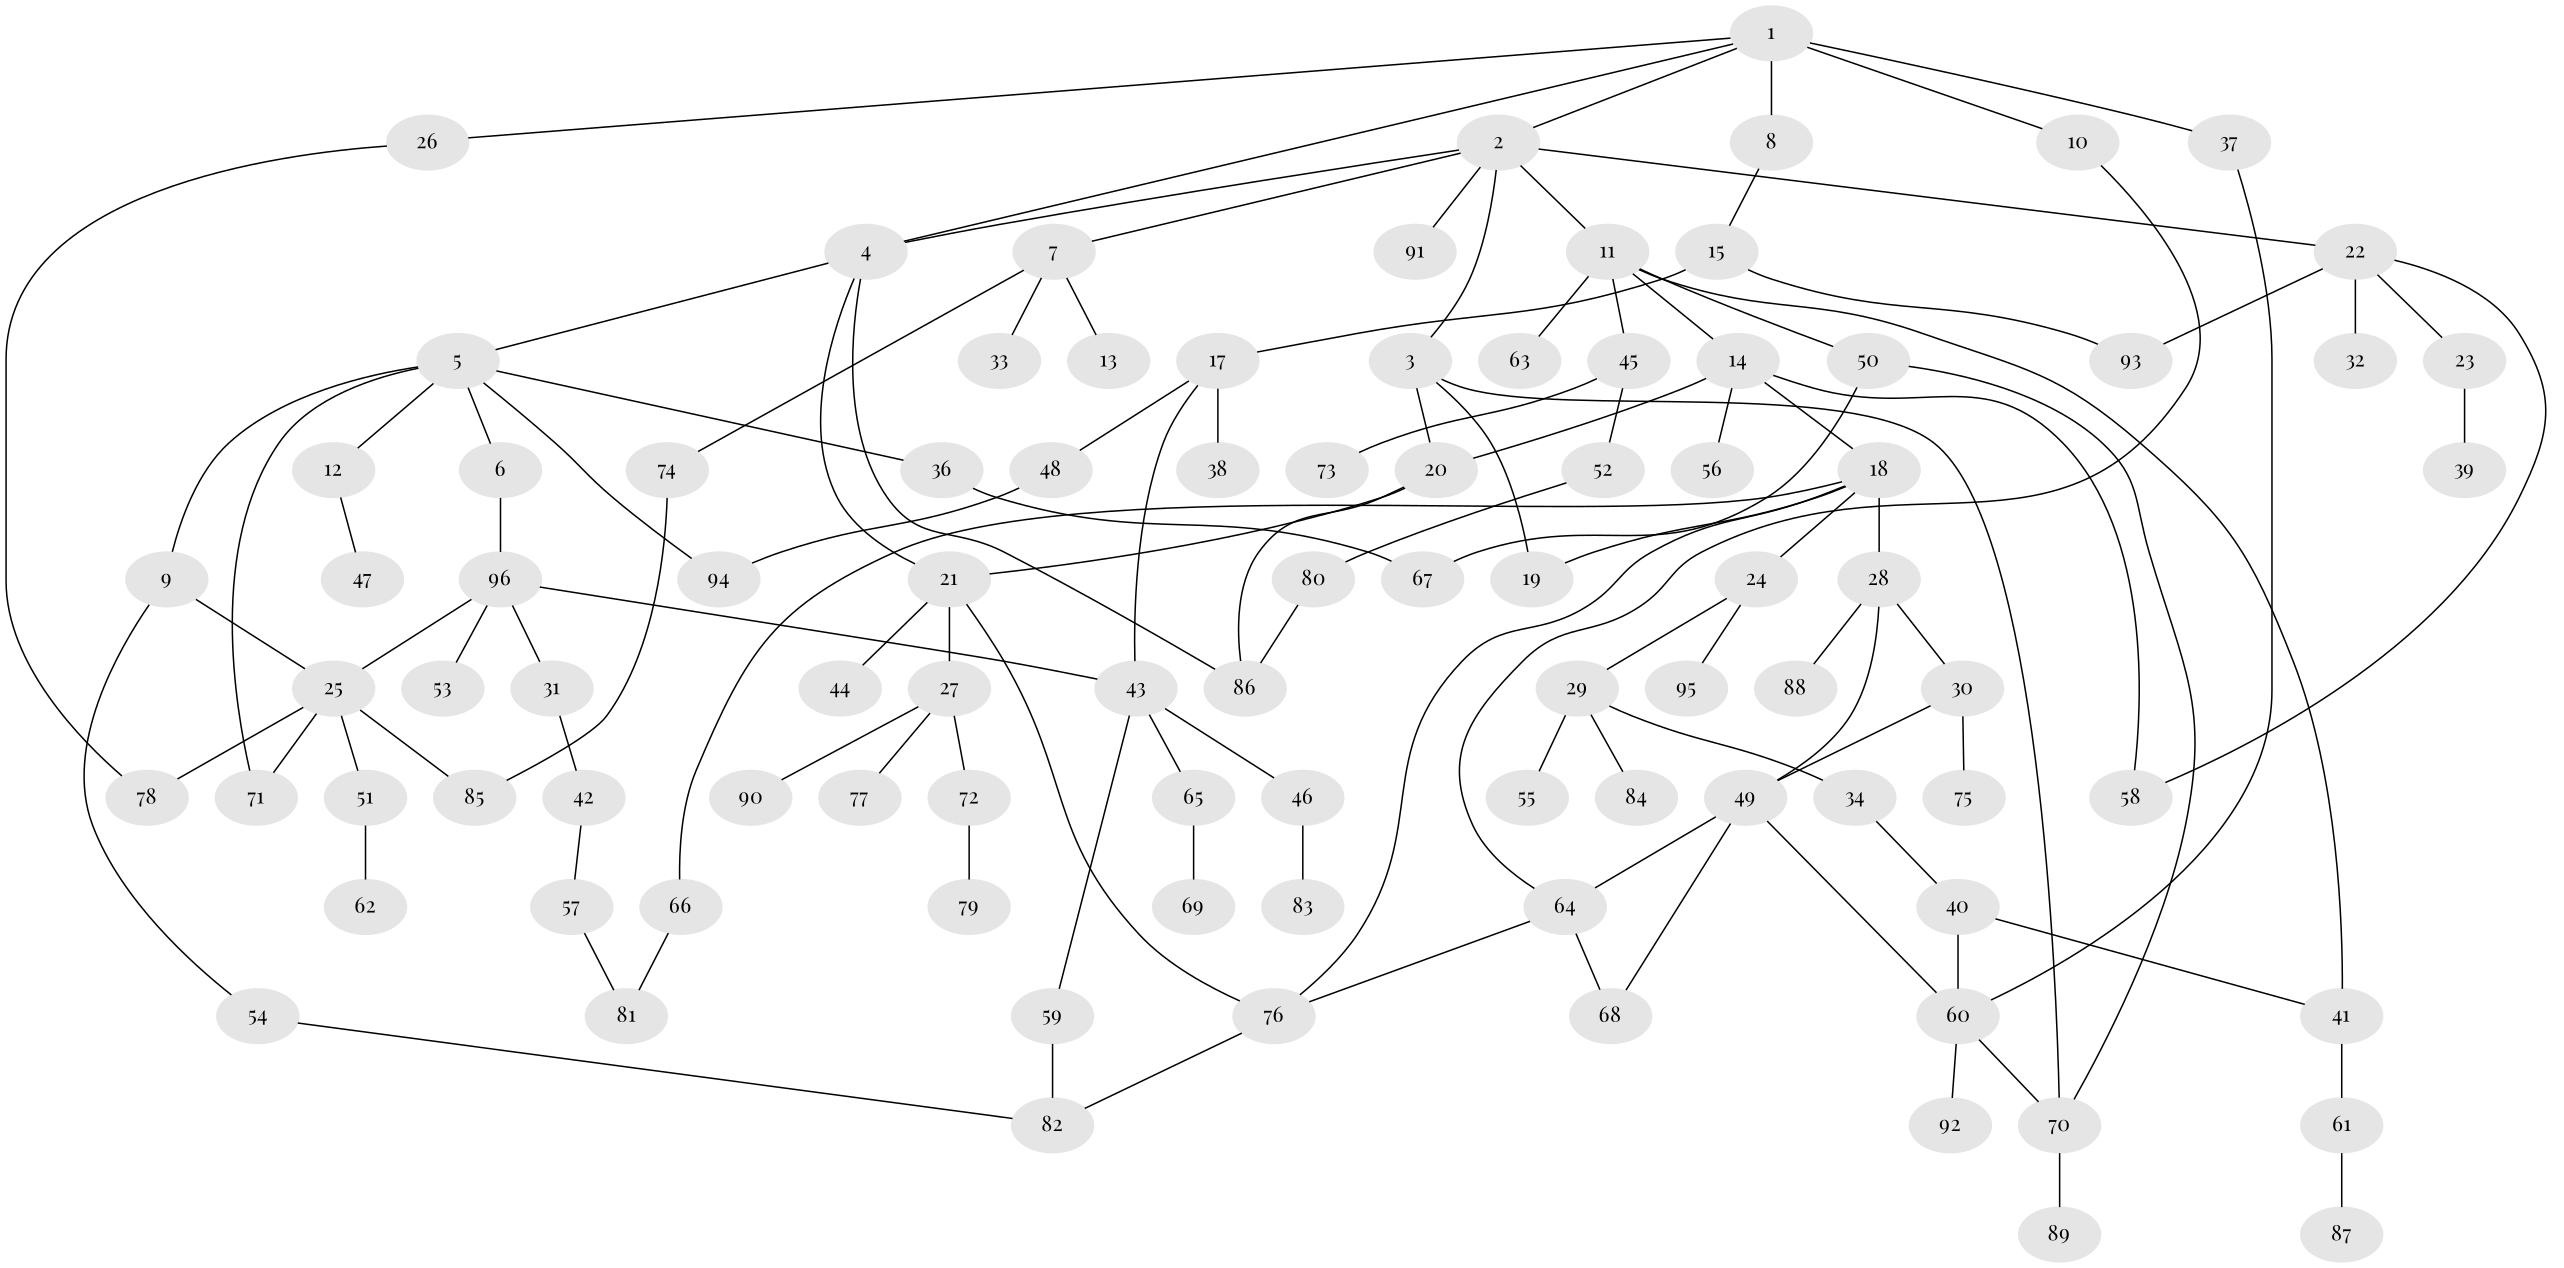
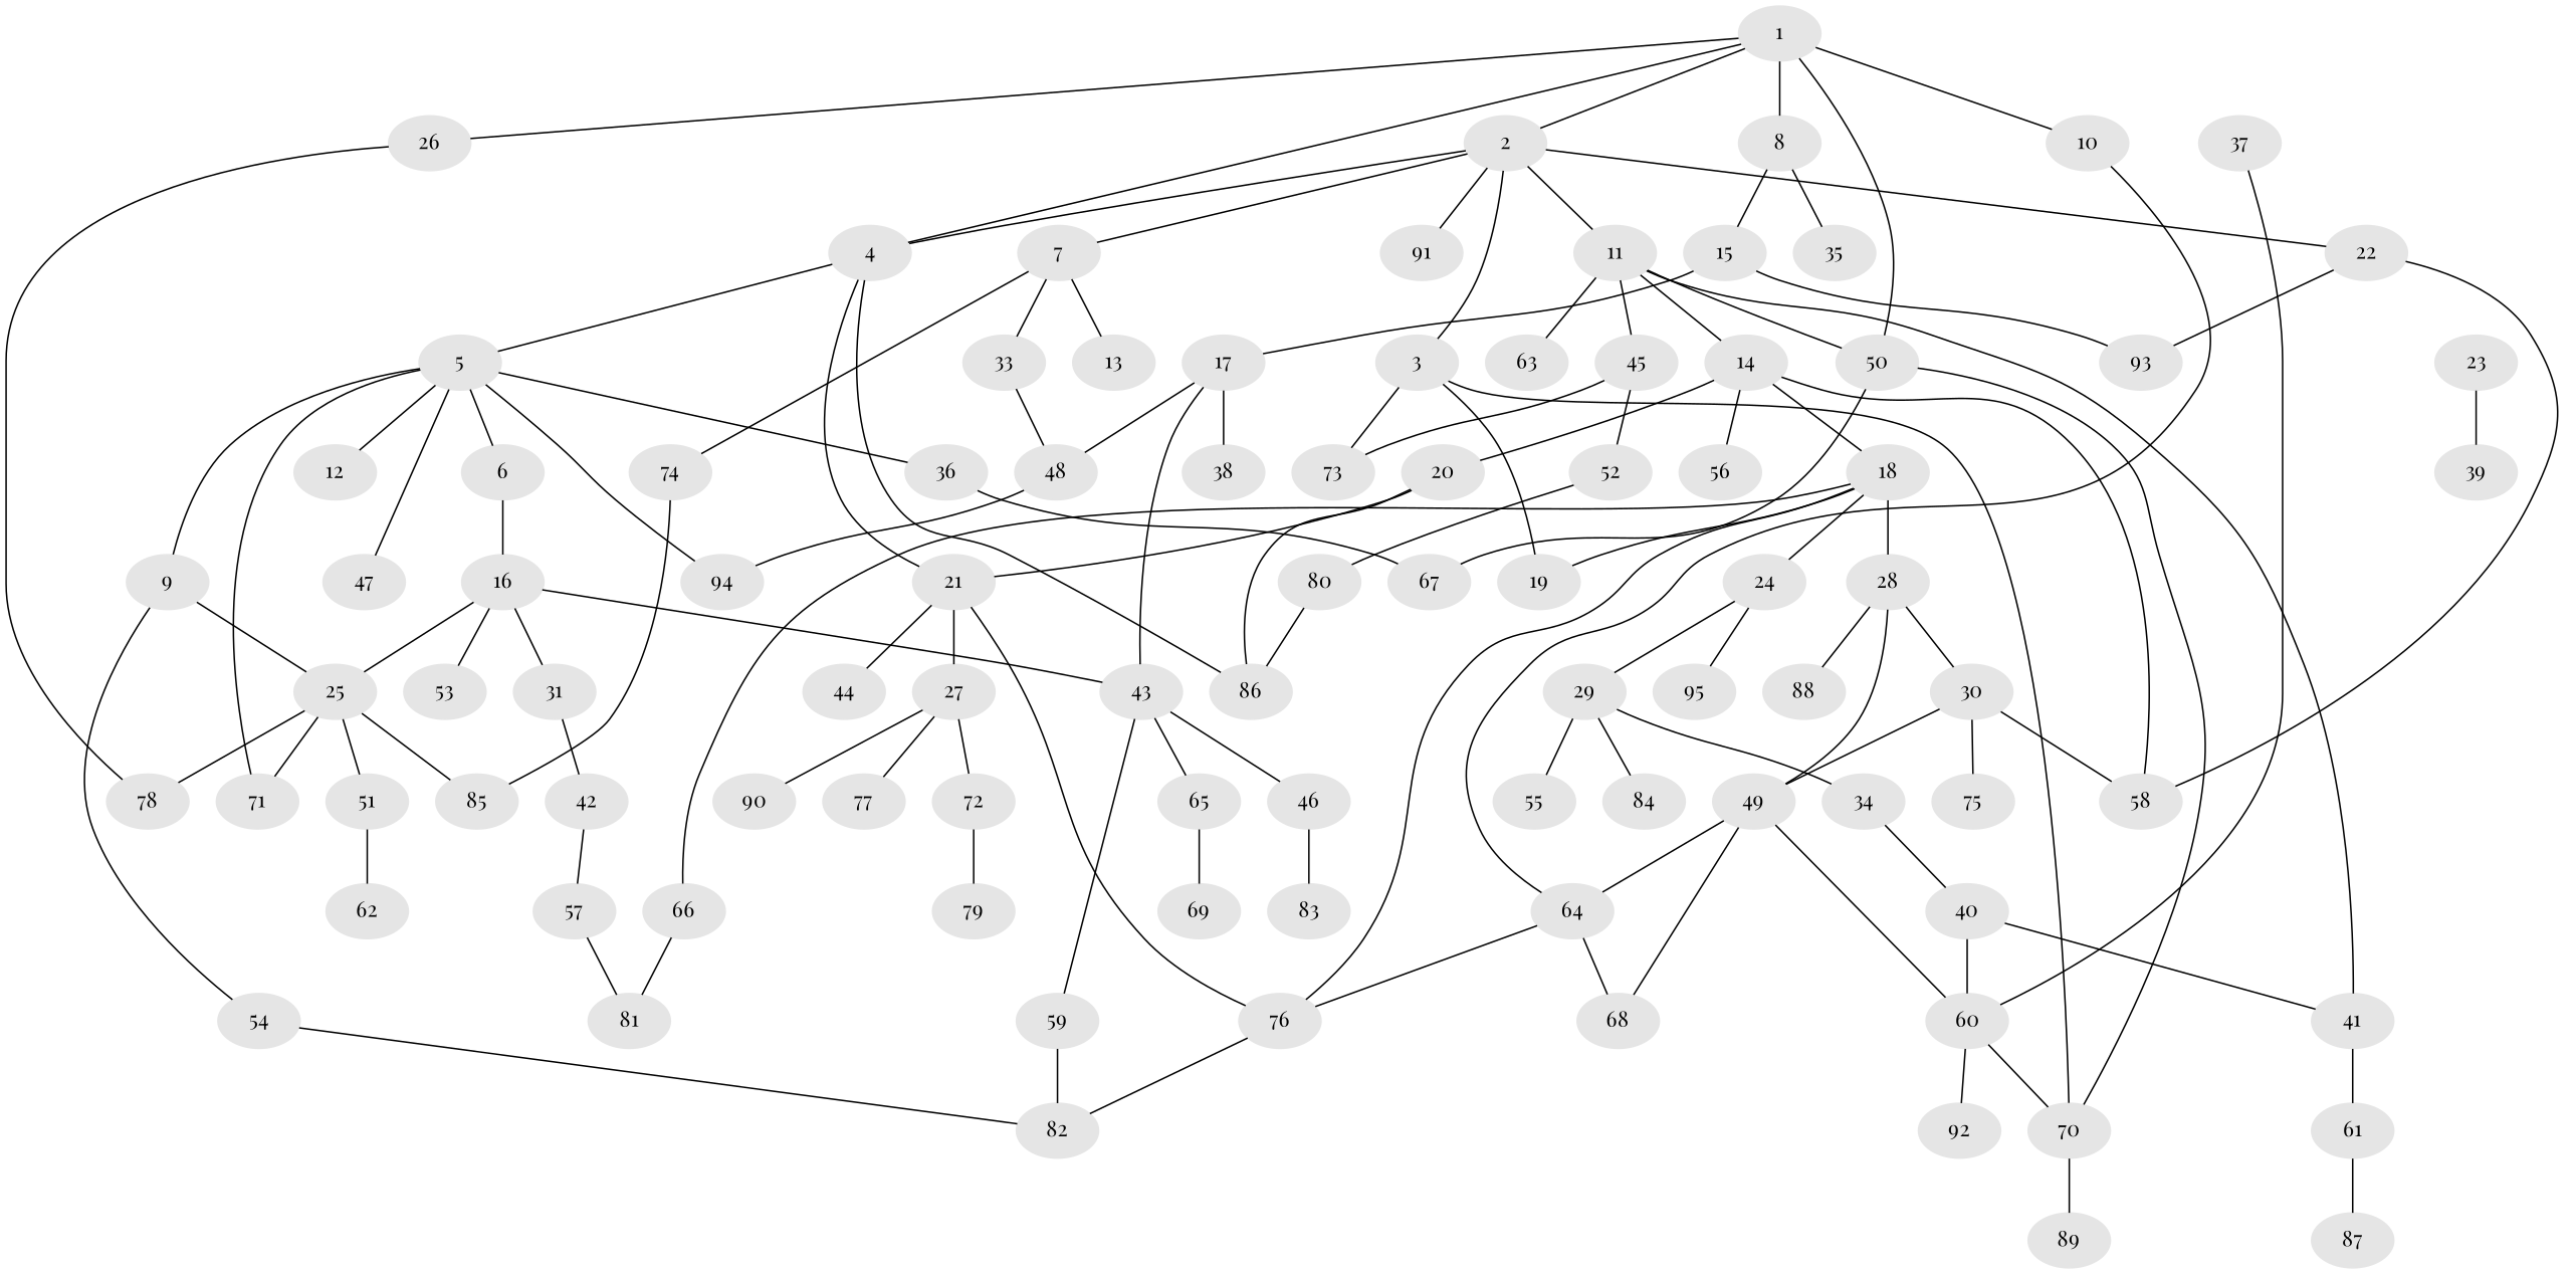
  graph {
    fontname="Playfair Display"
    node [color=gray90 fontname="Playfair Display" style=filled]
    edge [fontname="Playfair Display"]
    1
    2
    4
    8
    10
    26
    37
    3
    7
    11
    22
    91
    5
    21
    86
    15
+   35
    64
    78
    60
    19
    70
    73
    13
    33
    74
    14
    41
    45
    50
    63
    58
    93
    23
-   32
    89
    6
    9
    12
    36
    71
    94
    76
    27
    44
-   16 [label=96]
+   16
    25
    54
    47
    67
    31
    43
    53
    48
    85
    17
    51
    82
    68
    18
    20
    56
    61
    52
    24
    28
    66
    38
    42
    46
    59
    65
    29
    95
    30
    49
    88
    81
    72
    77
    90
    39
    34
    55
    84
    62
    79
    75
    40
    57
    92
    87
    83
    69
    80
    1 -- 2
    1 -- 4
    1 -- 8
    1 -- 10
    1 -- 26
-   1 -- 37
+   1 -- 50
    2 -- 4
    2 -- 3
    2 -- 7
    2 -- 11
    2 -- 22
    2 -- 91
    4 -- 5
    4 -- 21
    4 -- 86
    8 -- 15
+   8 -- 35
    10 -- 64
    26 -- 78
    37 -- 60
    3 -- 19
    3 -- 70
-   3 -- 20
+   3 -- 73
    7 -- 13
    7 -- 33
    7 -- 74
    11 -- 14
    11 -- 41
    11 -- 45
    11 -- 50
    11 -- 63
    22 -- 58
    22 -- 93
-   22 -- 23
-   22 -- 32
    5 -- 6
    5 -- 9
    5 -- 12
    5 -- 36
    5 -- 71
    5 -- 94
    21 -- 76
    21 -- 27
    21 -- 44
    15 -- 93
    15 -- 17
    64 -- 76
    64 -- 68
    60 -- 70
    60 -- 92
    70 -- 89
+   33 -- 48
    74 -- 85
    14 -- 58
    14 -- 18
    14 -- 20
    14 -- 56
    41 -- 61
    45 -- 73
    45 -- 52
    50 -- 70
    50 -- 67
    23 -- 39
    6 -- 16
    9 -- 25
    9 -- 54
-   12 -- 47
+   5 -- 47
    36 -- 67
    76 -- 82
    27 -- 72
    27 -- 77
    27 -- 90
    16 -- 25
    16 -- 31
    16 -- 43
    16 -- 53
    25 -- 78
    25 -- 71
    25 -- 85
    25 -- 51
    54 -- 82
    31 -- 42
    43 -- 46
    43 -- 59
    43 -- 65
    48 -- 94
    17 -- 43
    17 -- 48
    17 -- 38
    51 -- 62
    18 -- 19
    18 -- 76
    18 -- 24
    18 -- 28
    18 -- 66
    20 -- 21
    20 -- 86
    61 -- 87
    52 -- 80
    24 -- 29
    24 -- 95
    28 -- 30
    28 -- 49
    28 -- 88
    66 -- 81
    42 -- 57
    46 -- 83
    59 -- 82
    65 -- 69
    29 -- 34
    29 -- 55
    29 -- 84
+   30 -- 58
    30 -- 49
    30 -- 75
    49 -- 64
    49 -- 60
    49 -- 68
    72 -- 79
    34 -- 40
    40 -- 60
    40 -- 41
    57 -- 81
    80 -- 86
  }
